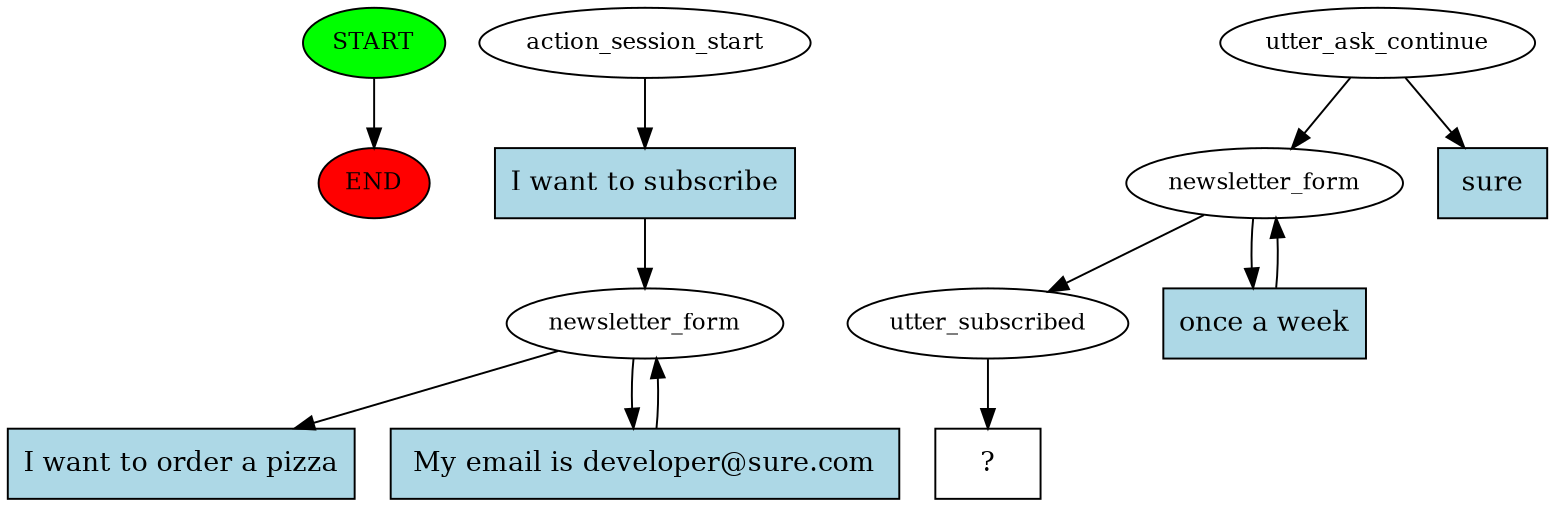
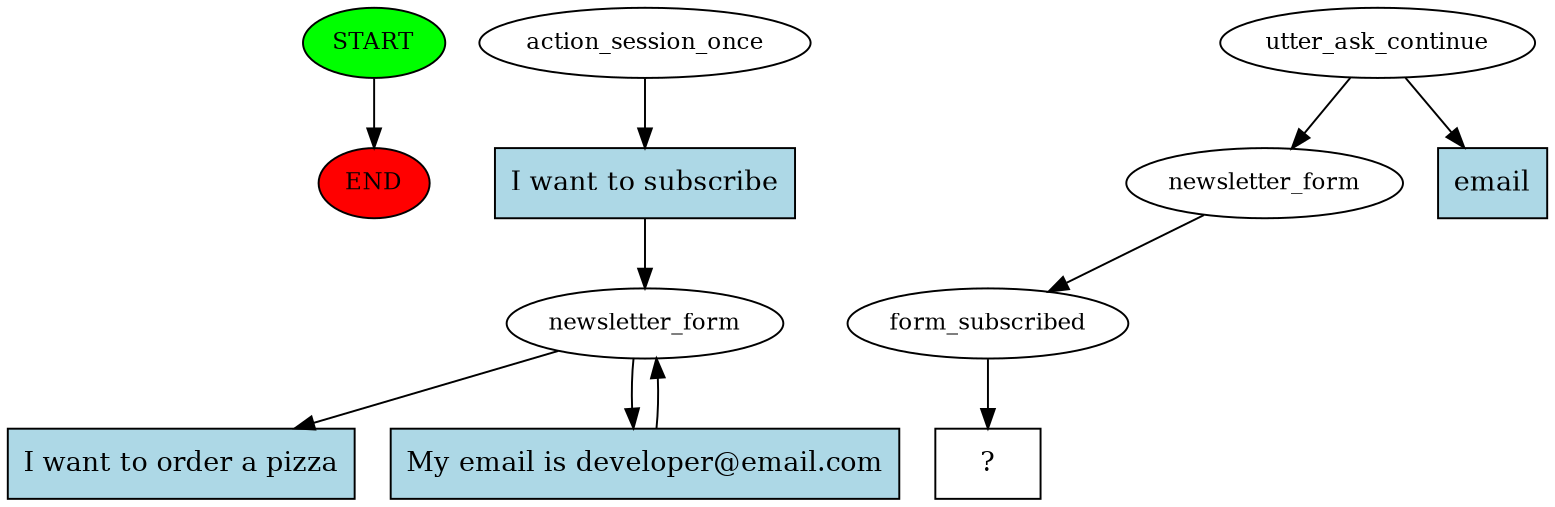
  digraph {
    node [fontsize=12 style=filled]
    n1 [fillcolor=green label=START]
    n2 [fillcolor=red label=END]
-   n3 [label=action_session_start style=""]
+   n3 [label=action_session_once style=""]
    n4 [fillcolor=lightblue label="I want to subscribe" shape=rect fontsize=""]
    n5 [label=newsletter_form style=""]
    n6 [fillcolor=lightblue label="I want to order a pizza" shape=rect fontsize=""]
-   n7 [fillcolor=lightblue label="My email is developer@sure.com" shape=rect fontsize=""]
+   n7 [fillcolor=lightblue label="My email is developer@email.com" shape=rect fontsize=""]
    n8 [label=utter_ask_continue style=""]
    n9 [label=newsletter_form style=""]
-   n10 [fillcolor=lightblue label=sure shape=rect fontsize=""]
-   n11 [label=utter_subscribed style=""]
-   n12 [fillcolor=lightblue label="once a week" shape=rect fontsize=""]
+   n10 [fillcolor=lightblue label=email shape=rect fontsize=""]
+   n11 [label=form_subscribed style=""]
    n13 [label="  ?  " shape=rect fontsize="" style=""]
    n1 -> n2
    n3 -> n4
    n4 -> n5
    n5 -> n6
    n5 -> n7
    n7 -> n5
    n8 -> n9
    n8 -> n10
    n9 -> n11
-   n9 -> n12
    n11 -> n13
-   n12 -> n9
  }
